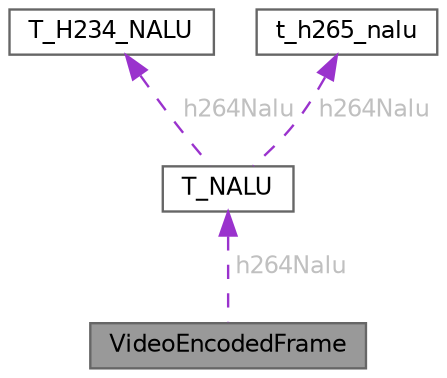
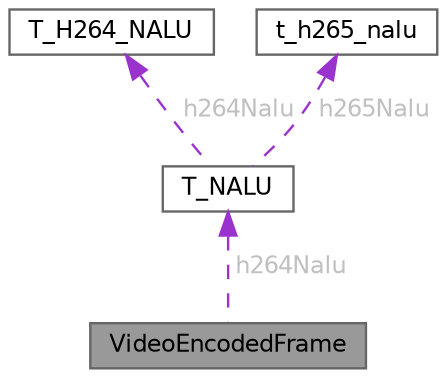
  digraph {
    node [color=gray40 fillcolor=white fontname=Helvetica fontsize=10 shape=box style=filled]
    edge [color=darkorchid3 dir=back fontcolor=grey fontname=Helvetica fontsize=10 labelfontname=Helvetica labelfontsize=10 style=dashed]
    n1 [fillcolor=grey60 fontcolor=black height=0.2 label=VideoEncodedFrame width=0.4]
    n2 [height=0.2 label=T_NALU width=0.4]
-   n3 [height=0.2 label=T_H234_NALU width=0.4]
+   n3 [height=0.2 label=T_H264_NALU width=0.4]
    n4 [height=0.2 label=t_h265_nalu width=0.4]
    n2 -> n1 [label=" h264Nalu"]
    n3 -> n2 [label=" h264Nalu"]
-   n4 -> n2 [label=" h264Nalu"]
+   n4 -> n2 [label=" h265Nalu"]
  }
